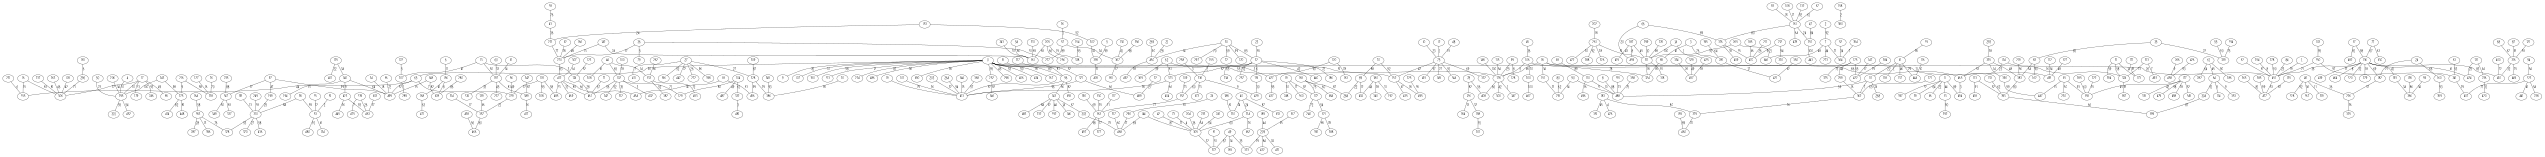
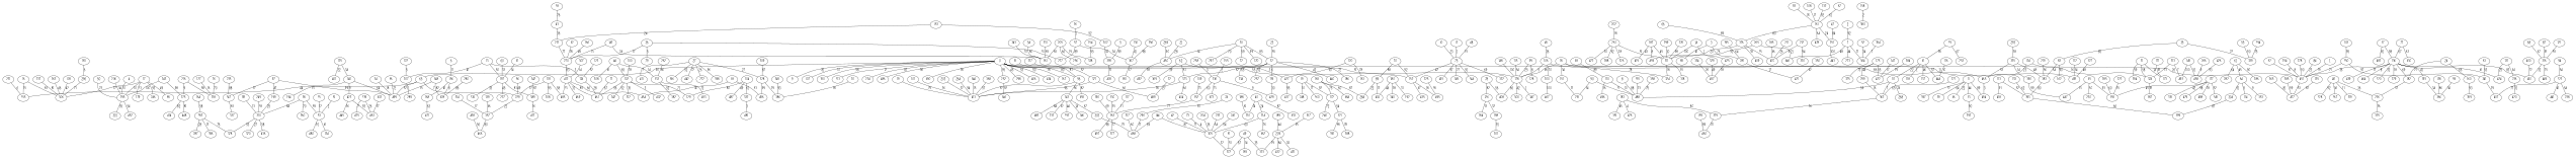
  graph {
    fontname="Comic Neue"
    node [fontname="Comic Neue"]
    edge [fontname="Comic Neue"]
    n1 [label=0]
    n2 [label=9]
    n3 [label=65]
    n4 [label=96]
    n5 [label=107]
    n6 [label=150]
    n7 [label=152]
    n8 [label=167]
    n9 [label=178]
    n10 [label=213]
    n11 [label=224]
    n12 [label=252]
    n13 [label=298]
    n14 [label=406]
    n15 [label=434]
    n16 [label=451]
    n17 [label=486]
    n18 [label=490]
    n19 [label=255]
    n20 [label=499]
    n21 [label=229]
    n22 [label=413]
    n23 [label=143]
    n24 [label=455]
    n25 [label=435]
    n26 [label=495]
    n27 [label=408]
    n28 [label=300]
    n29 [label=347]
    n30 [label=346]
    n31 [label=477]
    n32 [label=1]
    n33 [label=2]
    n34 [label=7]
    n35 [label=273]
    n36 [label=364]
    n37 [label=446]
    n38 [label=3]
    n39 [label=85]
    n40 [label=281]
    n41 [label=324]
    n42 [label=421]
    n43 [label=4]
    n44 [label=295]
    n45 [label=301]
    n46 [label=452]
    n47 [label=5]
    n48 [label=395]
    n49 [label=405]
    n50 [label=6]
    n51 [label=156]
    n52 [label=168]
    n53 [label=428]
    n54 [label=8]
    n55 [label=488]
    n56 [label=10]
    n57 [label=75]
    n58 [label=149]
    n59 [label=244]
    n60 [label=322]
    n61 [label=415]
    n62 [label=11]
    n63 [label=33]
    n64 [label=39]
    n65 [label=46]
    n66 [label=397]
    n67 [label=494]
    n68 [label=392]
    n69 [label=12]
    n70 [label=13]
    n71 [label=174]
    n72 [label=197]
    n73 [label=207]
    n74 [label=461]
    n75 [label=227]
    n76 [label=274]
    n77 [label=389]
    n78 [label=289]
    n79 [label=14]
    n80 [label=311]
    n81 [label=425]
    n82 [label=318]
    n83 [label=457]
    n84 [label=15]
    n85 [label=16]
    n86 [label=306]
    n87 [label=17]
    n88 [label=88]
    n89 [label=179]
    n90 [label=246]
    n91 [label=18]
    n92 [label=151]
    n93 [label=491]
    n94 [label=215]
    n95 [label=19]
    n96 [label=20]
    n97 [label=386]
    n98 [label=21]
    n99 [label=450]
    n100 [label=492]
    n101 [label=22]
    n102 [label=489]
    n103 [label=23]
    n104 [label=32]
    n105 [label=119]
    n106 [label=186]
    n107 [label=234]
    n108 [label=257]
    n109 [label=373]
    n110 [label=440]
    n111 [label=24]
    n112 [label=160]
    n113 [label=182]
    n114 [label=359]
    n115 [label=226]
    n116 [label=25]
    n117 [label=53]
    n118 [label=134]
    n119 [label=480]
    n120 [label=26]
    n121 [label=57]
    n122 [label=277]
    n123 [label=367]
    n124 [label=27]
    n125 [label=196]
    n126 [label=272]
    n127 [label=328]
    n128 [label=398]
    n129 [label=411]
    n130 [label=442]
    n131 [label=456]
    n132 [label=28]
    n133 [label=43]
    n134 [label=221]
    n135 [label=29]
    n136 [label=41]
+   n137 [label=253]
    n138 [label=111]
    n139 [label=118]
    n140 [label=137]
    n141 [label=444]
    n142 [label=30]
    n143 [label=72]
    n144 [label=170]
    n145 [label=297]
    n146 [label=31]
    n147 [label=173]
    n148 [label=374]
    n149 [label=394]
    n150 [label=387]
    n151 [label=429]
    n152 [label=404]
    n153 [label=34]
    n154 [label=35]
    n155 [label=83]
    n156 [label=339]
    n157 [label=162]
    n158 [label=383]
    n159 [label=36]
    n160 [label=79]
    n161 [label=270]
    n162 [label=412]
    n163 [label=37]
    n164 [label=136]
    n165 [label=482]
    n166 [label=424]
    n167 [label=193]
    n168 [label=220]
    n169 [label=279]
    n170 [label=410]
    n171 [label=439]
    n172 [label=464]
    n173 [label=38]
    n174 [label=310]
+   n175 [label=360]
    n176 [label=378]
    n177 [label=370]
    n178 [label=436]
    n179 [label=40]
    n180 [label=210]
    n181 [label=214]
    n182 [label=433]
    n183 [label=305]
    n184 [label=462]
    n185 [label=268]
    n186 [label=362]
    n187 [label=42]
    n188 [label=372]
    n189 [label=44]
    n190 [label=102]
    n191 [label=308]
    n192 [label=333]
    n193 [label=129]
    n194 [label=242]
    n195 [label=312]
    n196 [label=402]
    n197 [label=382]
    n198 [label=453]
    n199 [label=45]
    n200 [label=106]
    n201 [label=200]
    n202 [label=465]
    n203 [label=47]
    n204 [label=251]
    n205 [label=443]
    n206 [label=48]
    n207 [label=49]
    n208 [label=169]
    n209 [label=323]
    n210 [label=50]
    n211 [label=51]
    n212 [label=52]
    n213 [label=54]
    n214 [label=361]
    n215 [label=55]
    n216 [label=56]
    n217 [label=357]
    n218 [label=381]
    n219 [label=58]
    n220 [label=454]
    n221 [label=59]
    n222 [label=366]
    n223 [label=60]
    n224 [label=61]
    n225 [label=64]
    n226 [label=282]
    n227 [label=286]
    n228 [label=114]
    n229 [label=304]
    n230 [label=353]
    n231 [label=62]
    n232 [label=369]
    n233 [label=427]
    n234 [label=437]
    n235 [label=63]
    n236 [label=341]
    n237 [label=407]
    n238 [label=399]
    n239 [label=66]
    n240 [label=376]
    n241 [label=470]
    n242 [label=459]
    n243 [label=409]
    n244 [label=67]
    n245 [label=161]
    n246 [label=478]
    n247 [label=68]
    n248 [label=316]
    n249 [label=449]
    n250 [label=69]
    n251 [label=172]
    n252 [label=248]
    n253 [label=260]
    n254 [label=240]
    n255 [label=321]
    n256 [label=70]
    n257 [label=89]
    n258 [label=284]
    n259 [label=474]
    n260 [label=71]
    n261 [label=73]
    n262 [label=74]
    n263 [label=290]
    n264 [label=468]
    n265 [label=76]
    n266 [label=218]
    n267 [label=77]
    n268 [label=430]
    n269 [label=78]
    n270 [label=126]
    n271 [label=184]
    n272 [label=198]
-   n273 [label=80]
    n274 [label=81]
    n275 [label=82]
    n276 [label=393]
    n277 [label=84]
    n278 [label=86]
    n279 [label=87]
    n280 [label=90]
    n281 [label=91]
    n282 [label=92]
    n283 [label=93]
    n284 [label=94]
    n285 [label=223]
    n286 [label=238]
    n287 [label=441]
    n288 [label=95]
    n289 [label=230]
    n290 [label=355]
    n291 [label=447]
    n292 [label=146]
    n293 [label=232]
    n294 [label=292]
    n295 [label=303]
    n296 [label=483]
    n297 [label=97]
    n298 [label=199]
    n299 [label=247]
    n300 [label=337]
-   n301 [label=349]
    n302 [label=98]
    n303 [label=110]
    n304 [label=496]
    n305 [label=99]
    n306 [label=128]
    n307 [label=100]
    n308 [label=101]
    n309 [label=103]
    n310 [label=250]
    n311 [label=104]
    n312 [label=332]
    n313 [label=487]
    n314 [label=481]
    n315 [label=105]
    n316 [label=467]
    n317 [label=108]
    n318 [label=109]
    n319 [label=352]
    n320 [label=363]
    n321 [label=379]
    n322 [label=112]
    n323 [label=113]
    n324 [label=418]
    n325 [label=115]
    n326 [label=116]
    n327 [label=117]
    n328 [label=377]
    n329 [label=497]
    n330 [label=120]
    n331 [label=163]
    n332 [label=121]
    n333 [label=122]
    n334 [label=123]
    n335 [label=124]
    n336 [label=125]
    n337 [label=140]
    n338 [label=401]
    n339 [label=194]
    n340 [label=423]
    n341 [label=201]
    n342 [label=127]
    n343 [label=130]
    n344 [label=131]
    n345 [label=236]
    n346 [label=420]
    n347 [label=132]
    n348 [label=133]
    n349 [label=135]
    n350 [label=138]
    n351 [label=139]
    n352 [label=466]
    n353 [label=463]
    n354 [label=445]
    n355 [label=141]
    n356 [label=228]
    n357 [label=267]
    n358 [label=319]
    n359 [label=325]
    n360 [label=142]
    n361 [label=144]
+   n362 [label=145]
    n363 [label=458]
    n364 [label=493]
    n365 [label=147]
    n366 [label=422]
    n367 [label=148]
    n368 [label=153]
    n369 [label=302]
    n370 [label=154]
    n371 [label=338]
    n372 [label=155]
    n373 [label=336]
    n374 [label=473]
    n375 [label=471]
    n376 [label=157]
    n377 [label=209]
    n378 [label=431]
    n379 [label=432]
    n380 [label=158]
    n381 [label=380]
    n382 [label=159]
    n383 [label=460]
    n384 [label=164]
    n385 [label=283]
    n386 [label=287]
    n387 [label=396]
    n388 [label=165]
    n389 [label=484]
    n390 [label=166]
    n391 [label=171]
    n392 [label=388]
    n393 [label=391]
    n394 [label=175]
    n395 [label=259]
    n396 [label=375]
    n397 [label=176]
    n398 [label=208]
    n399 [label=485]
    n400 [label=177]
    n401 [label=245]
    n402 [label=315]
    n403 [label=479]
    n404 [label=498]
    n405 [label=180]
    n406 [label=192]
    n407 [label=340]
    n408 [label=181]
    n409 [label=296]
    n410 [label=183]
    n411 [label=351]
    n412 [label=476]
    n413 [label=185]
    n414 [label=187]
    n415 [label=419]
    n416 [label=188]
    n417 [label=189]
    n418 [label=190]
    n419 [label=191]
    n420 [label=195]
    n421 [label=417]
    n422 [label=202]
    n423 [label=261]
    n424 [label=288]
    n425 [label=326]
    n426 [label=472]
    n427 [label=203]
    n428 [label=204]
    n429 [label=205]
    n430 [label=256]
    n431 [label=206]
    n432 [label=211]
    n433 [label=212]
    n434 [label=320]
    n435 [label=216]
    n436 [label=275]
    n437 [label=414]
    n438 [label=448]
    n439 [label=217]
    n440 [label=371]
    n441 [label=219]
    n442 [label=222]
    n443 [label=225]
    n444 [label=231]
    n445 [label=233]
    n446 [label=235]
    n447 [label=237]
    n448 [label=239]
    n449 [label=475]
    n450 [label=241]
    n451 [label=243]
    n452 [label=249]
    n453 [label=254]
    n454 [label=258]
    n455 [label=262]
    n456 [label=263]
    n457 [label=264]
    n458 [label=265]
    n459 [label=266]
    n460 [label=269]
    n461 [label=469]
    n462 [label=271]
    n463 [label=276]
    n464 [label=278]
    n465 [label=280]
    n466 [label=285]
    n467 [label=291]
    n468 [label=293]
    n469 [label=335]
    n470 [label=390]
    n471 [label=294]
    n472 [label=299]
    n473 [label=307]
    n474 [label=309]
    n475 [label=313]
    n476 [label=314]
    n477 [label=317]
    n478 [label=327]
    n479 [label=329]
    n480 [label=330]
    n481 [label=331]
    n482 [label=334]
    n483 [label=342]
    n484 [label=343]
    n485 [label=344]
    n486 [label=345]
    n487 [label=348]
    n488 [label=350]
    n489 [label=354]
    n490 [label=356]
    n491 [label=358]
    n492 [label=365]
    n493 [label=368]
    n494 [label=384]
    n495 [label=385]
    n496 [label=400]
    n497 [label=403]
    n498 [label=426]
    n499 [label=438]
    n1 -- n2 [label=81]
    n1 -- n3 [label=90]
    n1 -- n4 [label=80]
    n1 -- n5 [label=10]
    n1 -- n6 [label=98]
    n1 -- n7 [label=55]
    n1 -- n8 [label=68]
    n1 -- n9 [label=51]
    n1 -- n10 [label=12]
    n1 -- n11 [label=87]
    n1 -- n12 [label=95]
    n1 -- n13 [label=45]
    n1 -- n14 [label=53]
    n1 -- n15 [label=50]
    n1 -- n16 [label=26]
    n1 -- n17 [label=96]
    n1 -- n18 [label=38]
    n3 -- n19 [label=44]
    n3 -- n20 [label=57]
    n3 -- n21 [label=7]
    n4 -- n22 [label=82]
    n4 -- n23 [label=56]
    n4 -- n24 [label=82]
    n7 -- n25 [label=47]
    n7 -- n26 [label=18]
    n9 -- n27 [label=66]
    n9 -- n28 [label=42]
    n9 -- n29 [label=1]
    n12 -- n30 [label=92]
    n16 -- n31 [label=53]
    n21 -- n217 [label=21]
    n23 -- n292 [label=14]
    n23 -- n293 [label=92]
    n23 -- n294 [label=44]
    n23 -- n295 [label=67]
    n23 -- n296 [label=84]
    n32 -- n16 [label=79]
    n33 -- n34 [label=92]
    n34 -- n35 [label=44]
    n34 -- n36 [label=71]
    n34 -- n37 [label=48]
    n38 -- n39 [label=41]
    n38 -- n40 [label=76]
-   n39 -- n41 [label=58]
    n40 -- n42 [label=17]
    n43 -- n44 [label=10]
    n44 -- n45 [label=55]
    n44 -- n46 [label=54]
    n47 -- n48 [label=99]
    n48 -- n49 [label=31]
    n50 -- n51 [label=11]
    n51 -- n52 [label=41]
    n51 -- n53 [label=8]
    n52 -- n375 [label=63]
    n54 -- n55 [label=88]
    n56 -- n57 [label=23]
    n57 -- n7 [label=42]
    n57 -- n58 [label=27]
    n57 -- n59 [label=91]
    n57 -- n60 [label=69]
    n57 -- n61 [label=97]
    n62 -- n63 [label=44]
    n62 -- n64 [label=64]
    n62 -- n65 [label=22]
    n62 -- n66 [label=22]
    n62 -- n67 [label=89]
    n63 -- n68 [label=90]
    n69 -- n57 [label=1]
    n70 -- n71 [label=3]
    n70 -- n72 [label=50]
    n70 -- n73 [label=41]
    n71 -- n74 [label=28]
    n72 -- n75 [label=45]
    n72 -- n76 [label=33]
    n72 -- n77 [label=81]
    n73 -- n78 [label=1]
    n77 -- n421 [label=16]
    n79 -- n80 [label=100]
    n79 -- n81 [label=1]
    n80 -- n41 [label=18]
    n80 -- n82 [label=91]
    n81 -- n83 [label=78]
    n84 -- n4 [label=81]
    n85 -- n19 [label=15]
    n85 -- n86 [label=65]
    n87 -- n44 [label=10]
    n87 -- n86 [label=27]
    n87 -- n88 [label=49]
    n87 -- n89 [label=23]
    n87 -- n90 [label=93]
    n91 -- n9 [label=48]
    n91 -- n41 [label=78]
    n91 -- n92 [label=34]
    n91 -- n93 [label=11]
    n92 -- n94 [label=21]
    n95 -- n22 [label=79]
    n96 -- n97 [label=38]
    n98 -- n99 [label=28]
    n99 -- n100 [label=38]
    n101 -- n102 [label=27]
    n103 -- n104 [label=55]
    n104 -- n105 [label=6]
    n104 -- n106 [label=72]
    n104 -- n107 [label=65]
    n104 -- n108 [label=52]
    n104 -- n109 [label=62]
    n104 -- n110 [label=42]
    n105 -- n151 [label=30]
    n109 -- n22 [label=38]
    n109 -- n152 [label=66]
    n111 -- n112 [label=66]
    n111 -- n113 [label=21]
    n112 -- n114 [label=93]
    n113 -- n115 [label=37]
    n115 -- n359 [label=36]
    n116 -- n117 [label=12]
    n117 -- n118 [label=16]
    n117 -- n119 [label=91]
    n120 -- n121 [label=1]
    n121 -- n122 [label=89]
    n121 -- n123 [label=24]
    n123 -- n218 [label=57]
    n124 -- n125 [label=52]
    n124 -- n126 [label=26]
    n124 -- n127 [label=27]
    n124 -- n128 [label=96]
    n124 -- n129 [label=7]
    n124 -- n130 [label=72]
    n127 -- n97 [label=29]
    n127 -- n131 [label=99]
    n132 -- n133 [label=76]
    n133 -- n134 [label=36]
    n134 -- n161 [label=77]
    n135 -- n136 [label=38]
+   n135 -- n137 [label=67]
    n136 -- n138 [label=22]
    n136 -- n139 [label=1]
    n136 -- n140 [label=46]
-   n136 -- n141 [label=29]
+   n136 -- n141 [label=57]
    n138 -- n55 [label=59]
    n138 -- n185 [label=74]
    n138 -- n186 [label=7]
    n142 -- n99 [label=14]
    n142 -- n104 [label=85]
    n142 -- n143 [label=59]
    n142 -- n144 [label=99]
    n142 -- n145 [label=70]
    n146 -- n147 [label=14]
    n146 -- n148 [label=58]
    n146 -- n149 [label=59]
    n148 -- n150 [label=91]
    n153 -- n20 [label=18]
    n154 -- n155 [label=85]
    n154 -- n156 [label=22]
    n155 -- n157 [label=90]
    n155 -- n158 [label=54]
    n158 -- n276 [label=80]
    n159 -- n122 [label=20]
    n159 -- n160 [label=5]
    n159 -- n161 [label=57]
    n161 -- n162 [label=83]
    n162 -- n74 [label=85]
    n162 -- n220 [label=66]
    n162 -- n399 [label=23]
    n162 -- n461 [label=31]
    n163 -- n164 [label=98]
    n163 -- n165 [label=81]
    n164 -- n16 [label=36]
    n164 -- n113 [label=69]
    n164 -- n166 [label=16]
    n164 -- n167 [label=41]
    n164 -- n168 [label=32]
    n164 -- n169 [label=18]
    n164 -- n170 [label=83]
    n164 -- n171 [label=21]
    n164 -- n172 [label=8]
    n167 -- n222 [label=34]
    n173 -- n117 [label=59]
    n173 -- n174 [label=84]
+   n173 -- n175 [label=70]
    n174 -- n176 [label=53]
    n174 -- n177 [label=27]
    n174 -- n178 [label=58]
    n179 -- n180 [label=74]
    n179 -- n181 [label=24]
    n179 -- n182 [label=87]
    n181 -- n183 [label=60]
    n181 -- n184 [label=76]
    n183 -- n188 [label=32]
    n186 -- n321 [label=76]
    n187 -- n183 [label=71]
    n189 -- n190 [label=65]
    n189 -- n191 [label=16]
    n189 -- n192 [label=14]
    n190 -- n74 [label=56]
    n190 -- n193 [label=71]
    n190 -- n194 [label=52]
    n190 -- n195 [label=35]
    n190 -- n196 [label=3]
    n192 -- n197 [label=52]
    n192 -- n198 [label=72]
    n199 -- n200 [label=36]
    n200 -- n9 [label=5]
    n200 -- n201 [label=70]
    n200 -- n202 [label=86]
    n201 -- n316 [label=100]
    n202 -- n67 [label=3]
    n203 -- n204 [label=84]
    n204 -- n205 [label=100]
    n206 -- n57 [label=15]
    n207 -- n188 [label=67]
    n207 -- n208 [label=14]
    n207 -- n209 [label=35]
    n210 -- n44 [label=23]
    n211 -- n117 [label=2]
    n212 -- n36 [label=34]
    n213 -- n214 [label=66]
    n215 -- n156 [label=90]
    n216 -- n21 [label=49]
    n217 -- n352 [label=80]
    n219 -- n131 [label=83]
    n219 -- n220 [label=74]
    n221 -- n222 [label=34]
    n223 -- n72 [label=33]
    n224 -- n225 [label=45]
    n224 -- n226 [label=64]
    n224 -- n227 [label=90]
    n225 -- n228 [label=5]
    n225 -- n229 [label=51]
    n225 -- n230 [label=9]
    n229 -- n238 [label=87]
    n231 -- n109 [label=61]
    n231 -- n232 [label=39]
    n231 -- n233 [label=3]
    n233 -- n234 [label=95]
    n235 -- n236 [label=53]
    n236 -- n237 [label=29]
    n239 -- n240 [label=89]
    n240 -- n241 [label=25]
-   n239 -- n242 [label=20]
+   n240 -- n242 [label=20]
    n240 -- n243 [label=35]
    n244 -- n245 [label=61]
    n245 -- n204 [label=24]
    n245 -- n240 [label=80]
    n245 -- n246 [label=64]
    n247 -- n248 [label=67]
    n248 -- n170 [label=32]
    n248 -- n249 [label=75]
    n250 -- n251 [label=92]
    n250 -- n252 [label=10]
    n250 -- n253 [label=17]
    n251 -- n254 [label=72]
    n251 -- n255 [label=54]
    n255 -- n392 [label=78]
    n255 -- n393 [label=88]
    n256 -- n7 [label=92]
    n256 -- n257 [label=88]
    n257 -- n258 [label=22]
    n257 -- n259 [label=12]
    n260 -- n74 [label=67]
    n261 -- n183 [label=4]
    n262 -- n263 [label=81]
    n263 -- n264 [label=17]
    n265 -- n266 [label=70]
    n267 -- n164 [label=67]
    n267 -- n268 [label=63]
    n269 -- n27 [label=56]
    n269 -- n270 [label=82]
    n270 -- n271 [label=13]
    n270 -- n272 [label=32]
    n272 -- n341 [label=91]
-   n273 -- n94 [label=62]
    n274 -- n188 [label=51]
    n275 -- n16 [label=87]
    n276 -- n238 [label=66]
    n277 -- n16 [label=23]
    n278 -- n20 [label=72]
    n279 -- n248 [label=91]
    n280 -- n55 [label=21]
    n280 -- n94 [label=34]
    n281 -- n72 [label=64]
    n282 -- n161 [label=78]
    n283 -- n245 [label=76]
    n284 -- n285 [label=54]
    n285 -- n237 [label=77]
    n285 -- n286 [label=54]
    n285 -- n287 [label=41]
    n288 -- n289 [label=50]
    n288 -- n290 [label=93]
    n288 -- n291 [label=53]
    n295 -- n264 [label=75]
    n297 -- n20 [label=99]
    n297 -- n298 [label=47]
    n297 -- n299 [label=37]
    n298 -- n174 [label=25]
    n299 -- n300 [label=65]
-   n299 -- n301 [label=50]
    n302 -- n303 [label=89]
    n303 -- n55 [label=10]
    n303 -- n304 [label=36]
    n305 -- n9 [label=25]
    n305 -- n306 [label=8]
    n307 -- n190 [label=78]
    n308 -- n22 [label=36]
    n309 -- n310 [label=95]
    n310 -- n16 [label=21]
    n310 -- n236 [label=97]
    n311 -- n193 [label=80]
    n311 -- n312 [label=61]
    n311 -- n313 [label=49]
    n312 -- n314 [label=3]
    n315 -- n86 [label=42]
    n317 -- n245 [label=17]
    n318 -- n319 [label=73]
    n319 -- n320 [label=77]
    n320 -- n328 [label=77]
    n320 -- n329 [label=98]
    n321 -- n383 [label=70]
    n322 -- n93 [label=34]
    n323 -- n276 [label=52]
    n323 -- n324 [label=91]
    n325 -- n9 [label=54]
    n326 -- n141 [label=10]
    n327 -- n320 [label=11]
    n330 -- n233 [label=90]
    n330 -- n331 [label=78]
    n332 -- n248 [label=55]
    n333 -- n73 [label=5]
    n334 -- n71 [label=52]
    n335 -- n148 [label=16]
    n335 -- n202 [label=23]
    n336 -- n337 [label=34]
    n336 -- n338 [label=22]
    n337 -- n20 [label=64]
    n337 -- n339 [label=53]
    n337 -- n340 [label=9]
    n340 -- n353 [label=93]
    n340 -- n354 [label=36]
    n342 -- n266 [label=16]
    n343 -- n123 [label=41]
    n344 -- n166 [label=25]
    n344 -- n345 [label=94]
    n345 -- n346 [label=31]
    n347 -- n245 [label=92]
    n348 -- n276 [label=62]
    n349 -- n31 [label=87]
    n350 -- n222 [label=86]
    n351 -- n217 [label=46]
    n355 -- n115 [label=36]
    n355 -- n356 [label=92]
    n355 -- n357 [label=36]
    n355 -- n358 [label=11]
    n360 -- n161 [label=13]
    n360 -- n214 [label=24]
    n361 -- n183 [label=87]
    n361 -- n264 [label=69]
+   n362 -- n363 [label=51]
+   n362 -- n364 [label=100]
    n365 -- n366 [label=57]
    n367 -- n9 [label=100]
    n368 -- n134 [label=24]
    n368 -- n369 [label=52]
    n369 -- n48 [label=74]
    n370 -- n371 [label=95]
    n372 -- n373 [label=2]
    n373 -- n151 [label=9]
    n373 -- n319 [label=60]
    n373 -- n374 [label=73]
    n376 -- n377 [label=95]
    n377 -- n209 [label=29]
    n377 -- n378 [label=74]
    n377 -- n379 [label=84]
    n380 -- n381 [label=2]
    n382 -- n383 [label=89]
    n384 -- n385 [label=58]
    n385 -- n176 [label=76]
    n385 -- n386 [label=28]
    n385 -- n387 [label=13]
    n388 -- n251 [label=75]
    n388 -- n258 [label=87]
    n388 -- n389 [label=60]
    n390 -- n161 [label=49]
    n391 -- n147 [label=91]
    n394 -- n366 [label=55]
    n394 -- n395 [label=44]
    n394 -- n396 [label=73]
    n395 -- n186 [label=16]
    n397 -- n21 [label=27]
    n397 -- n398 [label=95]
    n397 -- n399 [label=58]
    n400 -- n290 [label=45]
    n400 -- n401 [label=52]
    n400 -- n402 [label=42]
    n400 -- n403 [label=98]
    n400 -- n404 [label=78]
    n405 -- n259 [label=44]
    n405 -- n406 [label=31]
    n405 -- n407 [label=28]
    n408 -- n409 [label=6]
    n409 -- n86 [label=71]
    n410 -- n321 [label=80]
    n410 -- n411 [label=45]
    n410 -- n412 [label=4]
    n413 -- n241 [label=46]
    n414 -- n80 [label=45]
    n414 -- n242 [label=8]
    n414 -- n415 [label=43]
    n416 -- n180 [label=61]
    n417 -- n377 [label=44]
    n418 -- n320 [label=69]
    n419 -- n174 [label=13]
    n420 -- n40 [label=64]
    n422 -- n423 [label=68]
    n423 -- n80 [label=51]
    n423 -- n424 [label=92]
    n423 -- n425 [label=28]
    n423 -- n426 [label=30]
    n427 -- n22 [label=32]
    n428 -- n183 [label=36]
    n429 -- n214 [label=65]
    n429 -- n371 [label=19]
    n429 -- n430 [label=66]
    n431 -- n44 [label=34]
    n432 -- n241 [label=26]
    n433 -- n241 [label=9]
    n433 -- n434 [label=94]
    n435 -- n266 [label=58]
    n435 -- n436 [label=9]
    n436 -- n437 [label=82]
    n436 -- n438 [label=81]
    n439 -- n440 [label=52]
    n440 -- n22 [label=96]
    n440 -- n102 [label=66]
    n441 -- n158 [label=56]
    n442 -- n290 [label=35]
    n443 -- n26 [label=28]
    n444 -- n19 [label=6]
    n445 -- n183 [label=54]
    n446 -- n299 [label=88]
    n447 -- n86 [label=81]
    n448 -- n353 [label=26]
    n448 -- n449 [label=7]
    n450 -- n183 [label=54]
    n451 -- n44 [label=100]
    n451 -- n436 [label=98]
    n452 -- n174 [label=28]
    n453 -- n16 [label=8]
    n454 -- n373 [label=3]
    n455 -- n192 [label=66]
    n456 -- n86 [label=46]
    n457 -- n22 [label=94]
    n458 -- n37 [label=21]
    n458 -- n80 [label=91]
    n459 -- n363 [label=9]
    n460 -- n99 [label=90]
    n462 -- n186 [label=65]
    n463 -- n80 [label=98]
    n464 -- n16 [label=90]
    n465 -- n53 [label=86]
    n466 -- n290 [label=60]
    n467 -- n55 [label=23]
    n468 -- n469 [label=38]
    n469 -- n158 [label=48]
    n469 -- n202 [label=53]
    n469 -- n470 [label=14]
    n470 -- n291 [label=99]
    n471 -- n156 [label=75]
    n472 -- n80 [label=10]
    n473 -- n162 [label=54]
    n474 -- n127 [label=87]
    n475 -- n148 [label=13]
    n475 -- n364 [label=7]
    n476 -- n217 [label=67]
    n477 -- n264 [label=60]
    n478 -- n93 [label=48]
    n479 -- n83 [label=49]
    n480 -- n320 [label=35]
    n481 -- n214 [label=69]
    n482 -- n83 [label=26]
    n483 -- n77 [label=87]
    n484 -- n214 [label=70]
    n485 -- n22 [label=15]
    n486 -- n97 [label=93]
    n487 -- n20 [label=55]
    n487 -- n53 [label=82]
    n488 -- n42 [label=42]
    n489 -- n36 [label=7]
    n490 -- n123 [label=98]
    n491 -- n55 [label=75]
    n492 -- n31 [label=81]
    n493 -- n22 [label=57]
    n494 -- n366 [label=79]
    n495 -- n31 [label=99]
    n496 -- n170 [label=72]
    n497 -- n353 [label=37]
    n498 -- n363 [label=93]
    n499 -- n352 [label=56]
  }
